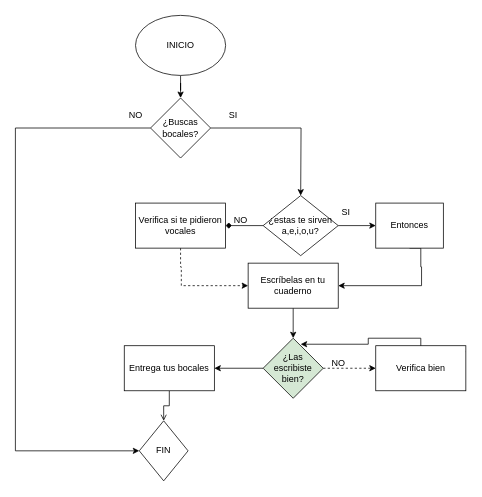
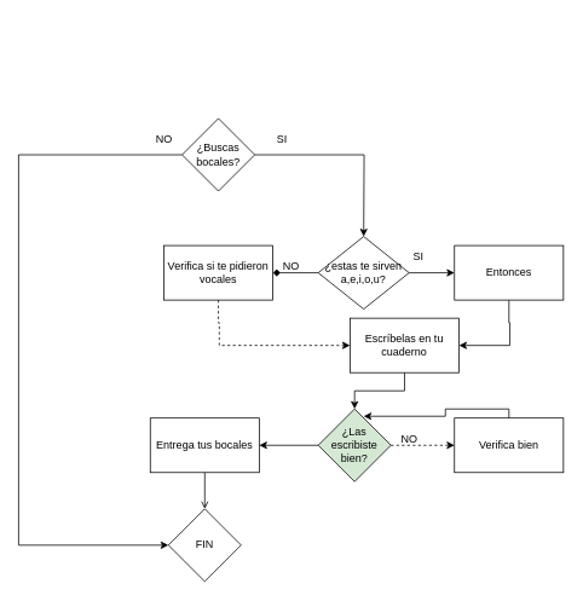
  <mxCell id="0" value="" />
  <mxCell id="1" parent="0" />
- <mxCell id="2" value="" style="edgeStyle=orthogonalEdgeStyle;rounded=0;orthogonalLoop=1;jettySize=auto;html=1;" edge="1" parent="1" source="3" target="6"><mxGeometry relative="1" as="geometry" /></mxCell>
- <mxCell id="3" value="INICIO" style="ellipse;whiteSpace=wrap;html=1;" vertex="1" parent="1"><mxGeometry x="180" width="120" height="80" as="geometry" y="20" /></mxCell>
  <mxCell id="4" value="" style="edgeStyle=orthogonalEdgeStyle;rounded=0;orthogonalLoop=1;jettySize=auto;html=1;entryX=0;entryY=0.5;entryDx=0;entryDy=0;" edge="1" parent="1" source="6" target="25"><mxGeometry relative="1" as="geometry"><mxPoint x="20" y="390" as="targetPoint" /><Array as="points"><mxPoint x="20" y="170" /><mxPoint x="20" y="600" /></Array></mxGeometry></mxCell>
  <mxCell id="5" value="" style="edgeStyle=orthogonalEdgeStyle;rounded=0;orthogonalLoop=1;jettySize=auto;html=1;" edge="1" parent="1" source="6"><mxGeometry relative="1" as="geometry"><mxPoint x="400" y="260" as="targetPoint" /></mxGeometry></mxCell>
  <mxCell id="6" value="¿Buscas bocales?" style="rhombus;whiteSpace=wrap;html=1;" vertex="1" parent="1"><mxGeometry x="200" y="130" width="80" height="80" as="geometry" /></mxCell>
  <mxCell id="7" value="NO" style="text;html=1;align=center;verticalAlign=middle;resizable=0;points=[];autosize=1;strokeColor=none;fillColor=none;" vertex="1" parent="1"><mxGeometry x="160" y="138" width="40" height="30" as="geometry" /></mxCell>
  <mxCell id="8" value="SI" style="text;html=1;align=center;verticalAlign=middle;resizable=0;points=[];autosize=1;strokeColor=none;fillColor=none;" vertex="1" parent="1"><mxGeometry x="295" y="138" width="30" height="30" as="geometry" /></mxCell>
  <mxCell id="9" value="" style="edgeStyle=orthogonalEdgeStyle;rounded=0;orthogonalLoop=1;jettySize=auto;html=1;" edge="1" parent="1" source="11" target="13"><mxGeometry relative="1" as="geometry" /></mxCell>
  <mxCell id="10" value="" style="edgeStyle=orthogonalEdgeStyle;rounded=0;orthogonalLoop=1;jettySize=auto;html=1;endArrow=diamond;" edge="1" parent="1" source="11" target="16"><mxGeometry relative="1" as="geometry" /></mxCell>
  <mxCell id="11" value="¿estas te sirven a,e,i,o,u?" style="rhombus;whiteSpace=wrap;html=1;" vertex="1" parent="1"><mxGeometry x="350" y="260" width="100" height="80" as="geometry" /></mxCell>
  <mxCell id="12" style="edgeStyle=orthogonalEdgeStyle;rounded=0;orthogonalLoop=1;jettySize=auto;html=1;exitX=0.5;exitY=1;exitDx=0;exitDy=0;entryX=1;entryY=0.5;entryDx=0;entryDy=0;" edge="1" parent="1" source="13" target="19"><mxGeometry relative="1" as="geometry"><mxPoint x="560" y="380" as="targetPoint" /><Array as="points"><mxPoint x="560" y="355" /><mxPoint x="561" y="355" /><mxPoint x="561" y="380" /></Array></mxGeometry></mxCell>
- <mxCell id="13" value="Entonces" style="whiteSpace=wrap;html=1;" vertex="1" parent="1"><mxGeometry x="500" y="270" width="90" height="60" as="geometry" /></mxCell>
+ <mxCell id="13" value="Entonces" style="whiteSpace=wrap;html=1;" vertex="1" parent="1"><mxGeometry x="500" y="270" width="120" height="60" as="geometry" /></mxCell>
  <mxCell id="14" value="SI" style="text;html=1;align=center;verticalAlign=middle;resizable=0;points=[];autosize=1;strokeColor=none;fillColor=none;" vertex="1" parent="1"><mxGeometry x="445" y="268" width="30" height="30" as="geometry" /></mxCell>
  <mxCell id="15" style="edgeStyle=orthogonalEdgeStyle;rounded=0;orthogonalLoop=1;jettySize=auto;html=1;entryX=0;entryY=0.5;entryDx=0;entryDy=0;dashed=1;" edge="1" parent="1" source="16" target="19"><mxGeometry relative="1" as="geometry"><mxPoint x="240" y="380" as="targetPoint" /><Array as="points"><mxPoint x="240" y="355" /><mxPoint x="241" y="355" /><mxPoint x="241" y="380" /></Array></mxGeometry></mxCell>
  <mxCell id="16" value="Verifica si te pidieron vocales" style="whiteSpace=wrap;html=1;" vertex="1" parent="1"><mxGeometry x="180" y="270" width="120" height="60" as="geometry" /></mxCell>
  <mxCell id="17" value="NO" style="text;html=1;align=center;verticalAlign=middle;resizable=0;points=[];autosize=1;strokeColor=none;fillColor=none;" vertex="1" parent="1"><mxGeometry x="300" y="278" width="40" height="30" as="geometry" /></mxCell>
  <mxCell id="18" value="" style="edgeStyle=orthogonalEdgeStyle;rounded=0;orthogonalLoop=1;jettySize=auto;html=1;" edge="1" parent="1" source="19" target="22"><mxGeometry relative="1" as="geometry" /></mxCell>
- <mxCell id="19" value="Escríbelas en tu cuaderno" style="rounded=0;whiteSpace=wrap;html=1;" vertex="1" parent="1"><mxGeometry x="330" y="350" width="120" height="60" as="geometry" /></mxCell>
+ <mxCell id="19" value="Escríbelas en tu cuaderno" style="rounded=0;whiteSpace=wrap;html=1;" vertex="1" parent="1"><mxGeometry x="385" y="350" width="120" height="60" as="geometry" /></mxCell>
  <mxCell id="20" value="" style="edgeStyle=orthogonalEdgeStyle;rounded=0;orthogonalLoop=1;jettySize=auto;html=1;" edge="1" parent="1" source="22" target="24"><mxGeometry relative="1" as="geometry" /></mxCell>
  <mxCell id="21" value="" style="edgeStyle=orthogonalEdgeStyle;rounded=0;orthogonalLoop=1;jettySize=auto;html=1;dashed=1;" edge="1" parent="1" source="22" target="27"><mxGeometry relative="1" as="geometry" /></mxCell>
  <mxCell id="22" value="¿Las escribiste bien?" style="rhombus;whiteSpace=wrap;html=1;rounded=0;fillColor=#d5e8d4;" vertex="1" parent="1"><mxGeometry x="350" y="450" width="80" height="80" as="geometry" /></mxCell>
  <mxCell id="23" value="" style="edgeStyle=orthogonalEdgeStyle;rounded=0;orthogonalLoop=1;jettySize=auto;html=1;endArrow=open;" edge="1" parent="1" source="24" target="25"><mxGeometry relative="1" as="geometry" /></mxCell>
  <mxCell id="24" value="Entrega tus bocales" style="whiteSpace=wrap;html=1;rounded=0;" vertex="1" parent="1"><mxGeometry x="165" y="460" width="120" height="60" as="geometry" /></mxCell>
- <mxCell id="25" value="FIN" style="rhombus;whiteSpace=wrap;html=1;rounded=0;" vertex="1" parent="1"><mxGeometry x="185" y="560" width="65" height="80" as="geometry" /></mxCell>
+ <mxCell id="25" value="FIN" style="rhombus;whiteSpace=wrap;html=1;rounded=0;" vertex="1" parent="1"><mxGeometry x="185" y="560" width="80" height="80" as="geometry" /></mxCell>
  <mxCell id="26" style="edgeStyle=orthogonalEdgeStyle;rounded=0;orthogonalLoop=1;jettySize=auto;html=1;" edge="1" parent="1"><mxGeometry relative="1" as="geometry"><mxPoint x="400" y="458" as="targetPoint" /><mxPoint x="620" y="468" as="sourcePoint" /><Array as="points"><mxPoint x="560" y="468" /><mxPoint x="560" y="450" /><mxPoint x="490" y="450" /><mxPoint x="490" y="458" /></Array></mxGeometry></mxCell>
  <mxCell id="27" value="Verifica bien" style="whiteSpace=wrap;html=1;rounded=0;" vertex="1" parent="1"><mxGeometry x="500" y="460" width="120" height="60" as="geometry" /></mxCell>
  <mxCell id="28" value="NO" style="text;html=1;align=center;verticalAlign=middle;resizable=0;points=[];autosize=1;strokeColor=none;fillColor=none;" vertex="1" parent="1"><mxGeometry x="430" y="468" width="40" height="30" as="geometry" /></mxCell>
